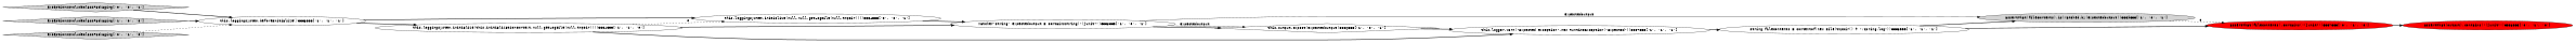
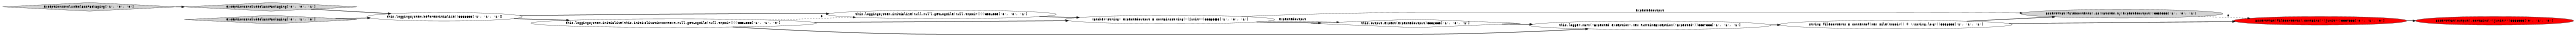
  digraph {
    fontname="DejaVu Sans Mono"
    rankdir=LR
    node [fillcolor=white fontname="DejaVu Sans Mono" shape=ellipse style=filled]
    edge [fontname="DejaVu Sans Mono" style=bold]
    n1 [label="this.loggingSystem.initialize(this.initializationContext,null,getLogFile(null,tmpDir()))@@@4@@@['1', '1', '0']"]
    n2 [label="this.loggingSystem.initialize(null,null,getLogFile(null,tmpDir()))@@@4@@@['0', '0', '1']"]
    n3 [label="this.logger.warn(\"Expected exception\",new RuntimeException(\"Expected\"))@@@7@@@['1', '1', '1']"]
    n4 [label="Matcher<String> expectedOutput = containsString(\"(junit-\")@@@5@@@['1', '0', '1']"]
    n5 [label="String fileContents = contentOf(new File(tmpDir() + \"/spring.log\"))@@@8@@@['1', '1', '1']"]
    n6 [fillcolor=lightgray label="assertThat(fileContents).is(Matched.by(expectedOutput))@@@9@@@['1', '0', '1']"]
    n7 [label="this.output.expect(expectedOutput)@@@6@@@['1', '0', '1']" shape=diamond]
    n8 [fillcolor=red label="assertThat(fileContents).contains(\"(junit-\")@@@7@@@['0', '1', '0']"]
    n9 [fillcolor=red label="assertThat(output).contains(\"(junit-\")@@@8@@@['0', '1', '0']"]
    n10 [fillcolor=lightgray label="exceptionsIncludeClassPackaging['0', '0', '1']" shape=diamond]
    n11 [label="this.loggingSystem.beforeInitialize()@@@3@@@['1', '1', '1']"]
    n12 [fillcolor=lightgray label="exceptionsIncludeClassPackaging['1', '0', '0']" shape=diamond]
    n13 [fillcolor=lightgray label="exceptionsIncludeClassPackaging['0', '1', '0']" shape=diamond]
    n1 -> n2 [label=0 style=dashed]
    n1 -> n3
    n1 -> n4
    n2 -> n4
    n3 -> n5
    n4 -> n6 [label=expectedOutput style=solid]
    n4 -> n7 [label=expectedOutput style=solid]
    n4 -> n7
    n5 -> n6
    n5 -> n8
    n6 -> n8 [label=0 style=dashed]
    n7 -> n3
    n8 -> n9
    n10 -> n11
    n11 -> n1
    n11 -> n2
-   n12 -> n11
-   n13 -> n11 [style=dashed]
+   n12 -> n10
+   n13 -> n11
  }
